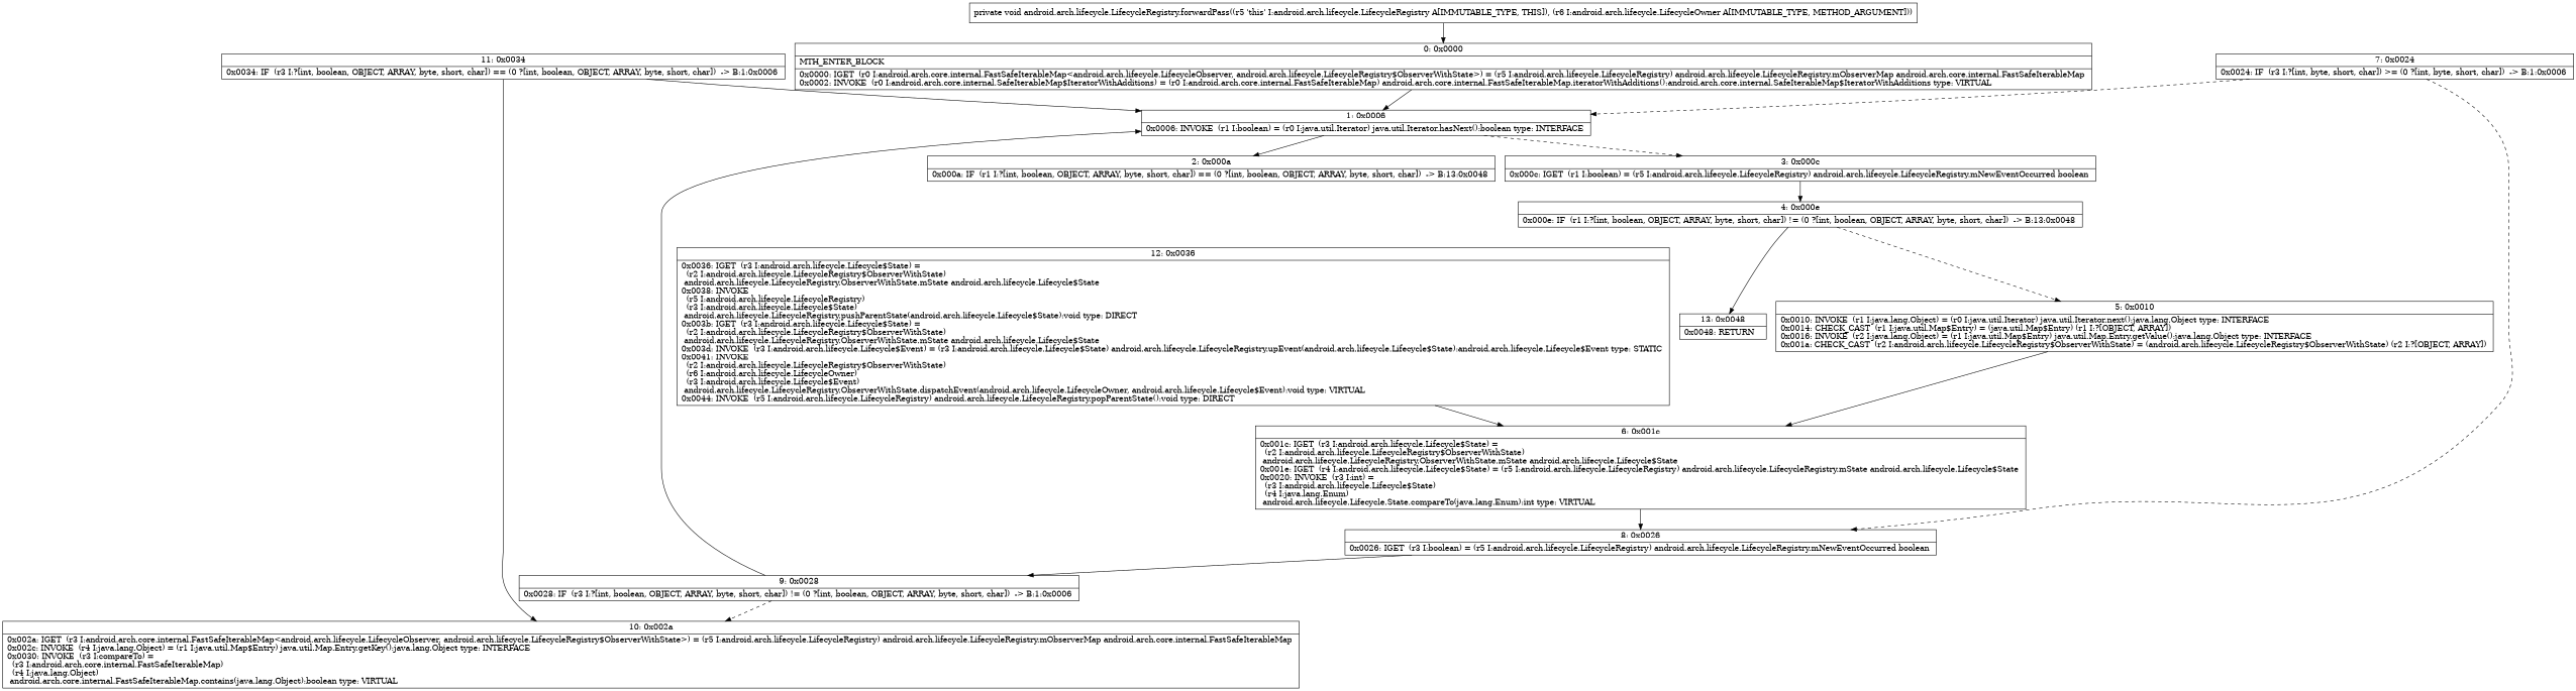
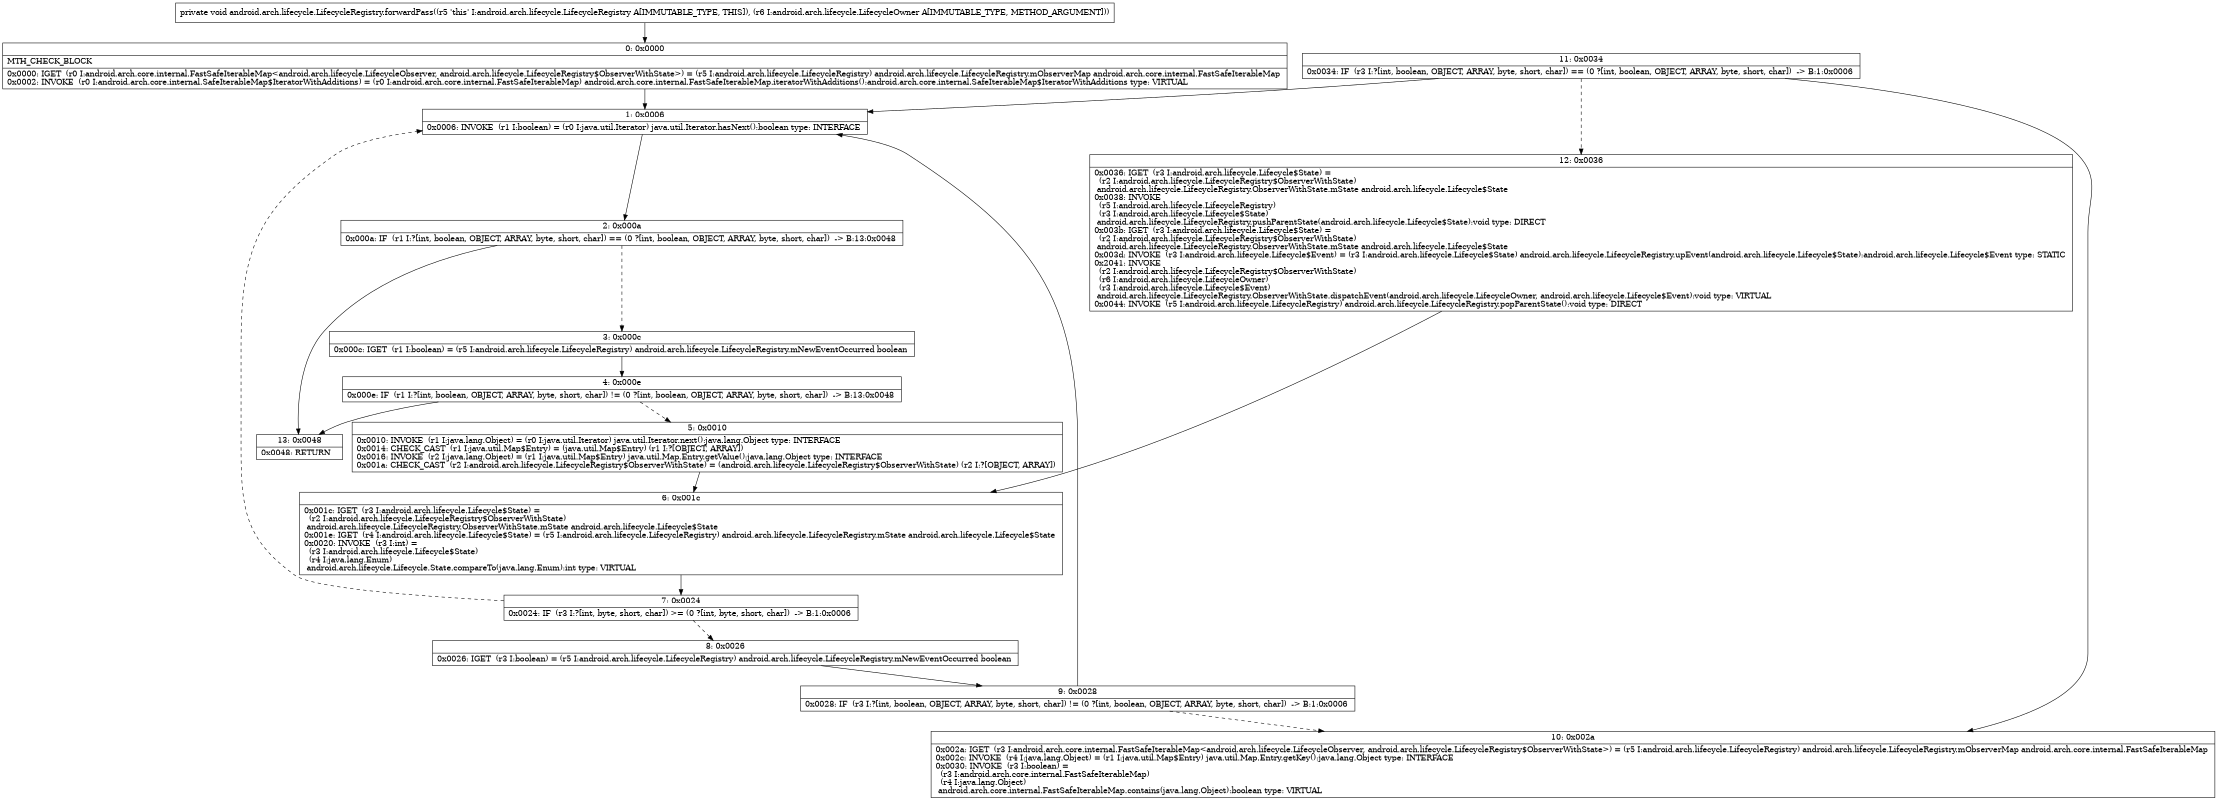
  digraph {
    fontname="DejaVu Serif"
    node [fontname="DejaVu Serif" shape=record]
    edge [fontname="DejaVu Serif"]
-   n1 [label="{0\:\ 0x0000|MTH_ENTER_BLOCK\l|0x0000: IGET  (r0 I:android.arch.core.internal.FastSafeIterableMap\<android.arch.lifecycle.LifecycleObserver, android.arch.lifecycle.LifecycleRegistry$ObserverWithState\>) = (r5 I:android.arch.lifecycle.LifecycleRegistry) android.arch.lifecycle.LifecycleRegistry.mObserverMap android.arch.core.internal.FastSafeIterableMap \l0x0002: INVOKE  (r0 I:android.arch.core.internal.SafeIterableMap$IteratorWithAdditions) = (r0 I:android.arch.core.internal.FastSafeIterableMap) android.arch.core.internal.FastSafeIterableMap.iteratorWithAdditions():android.arch.core.internal.SafeIterableMap$IteratorWithAdditions type: VIRTUAL \l}"]
+   n1 [label="{0\:\ 0x0000|MTH_CHECK_BLOCK\l|0x0000: IGET  (r0 I:android.arch.core.internal.FastSafeIterableMap\<android.arch.lifecycle.LifecycleObserver, android.arch.lifecycle.LifecycleRegistry$ObserverWithState\>) = (r5 I:android.arch.lifecycle.LifecycleRegistry) android.arch.lifecycle.LifecycleRegistry.mObserverMap android.arch.core.internal.FastSafeIterableMap \l0x0002: INVOKE  (r0 I:android.arch.core.internal.SafeIterableMap$IteratorWithAdditions) = (r0 I:android.arch.core.internal.FastSafeIterableMap) android.arch.core.internal.FastSafeIterableMap.iteratorWithAdditions():android.arch.core.internal.SafeIterableMap$IteratorWithAdditions type: VIRTUAL \l}"]
    n2 [label="{1\:\ 0x0006|0x0006: INVOKE  (r1 I:boolean) = (r0 I:java.util.Iterator) java.util.Iterator.hasNext():boolean type: INTERFACE \l}"]
    n3 [label="{2\:\ 0x000a|0x000a: IF  (r1 I:?[int, boolean, OBJECT, ARRAY, byte, short, char]) == (0 ?[int, boolean, OBJECT, ARRAY, byte, short, char])  \-\> B:13:0x0048 \l}"]
    n4 [label="{3\:\ 0x000c|0x000c: IGET  (r1 I:boolean) = (r5 I:android.arch.lifecycle.LifecycleRegistry) android.arch.lifecycle.LifecycleRegistry.mNewEventOccurred boolean \l}"]
    n5 [label="{13\:\ 0x0048|0x0048: RETURN   \l}"]
    n6 [label="{4\:\ 0x000e|0x000e: IF  (r1 I:?[int, boolean, OBJECT, ARRAY, byte, short, char]) != (0 ?[int, boolean, OBJECT, ARRAY, byte, short, char])  \-\> B:13:0x0048 \l}"]
    n7 [label="{5\:\ 0x0010|0x0010: INVOKE  (r1 I:java.lang.Object) = (r0 I:java.util.Iterator) java.util.Iterator.next():java.lang.Object type: INTERFACE \l0x0014: CHECK_CAST  (r1 I:java.util.Map$Entry) = (java.util.Map$Entry) (r1 I:?[OBJECT, ARRAY]) \l0x0016: INVOKE  (r2 I:java.lang.Object) = (r1 I:java.util.Map$Entry) java.util.Map.Entry.getValue():java.lang.Object type: INTERFACE \l0x001a: CHECK_CAST  (r2 I:android.arch.lifecycle.LifecycleRegistry$ObserverWithState) = (android.arch.lifecycle.LifecycleRegistry$ObserverWithState) (r2 I:?[OBJECT, ARRAY]) \l}"]
    n8 [label="{6\:\ 0x001c|0x001c: IGET  (r3 I:android.arch.lifecycle.Lifecycle$State) = \l  (r2 I:android.arch.lifecycle.LifecycleRegistry$ObserverWithState)\l android.arch.lifecycle.LifecycleRegistry.ObserverWithState.mState android.arch.lifecycle.Lifecycle$State \l0x001e: IGET  (r4 I:android.arch.lifecycle.Lifecycle$State) = (r5 I:android.arch.lifecycle.LifecycleRegistry) android.arch.lifecycle.LifecycleRegistry.mState android.arch.lifecycle.Lifecycle$State \l0x0020: INVOKE  (r3 I:int) = \l  (r3 I:android.arch.lifecycle.Lifecycle$State)\l  (r4 I:java.lang.Enum)\l android.arch.lifecycle.Lifecycle.State.compareTo(java.lang.Enum):int type: VIRTUAL \l}"]
    n9 [label="{7\:\ 0x0024|0x0024: IF  (r3 I:?[int, byte, short, char]) \>= (0 ?[int, byte, short, char])  \-\> B:1:0x0006 \l}"]
    n10 [label="{8\:\ 0x0026|0x0026: IGET  (r3 I:boolean) = (r5 I:android.arch.lifecycle.LifecycleRegistry) android.arch.lifecycle.LifecycleRegistry.mNewEventOccurred boolean \l}"]
    n11 [label="{9\:\ 0x0028|0x0028: IF  (r3 I:?[int, boolean, OBJECT, ARRAY, byte, short, char]) != (0 ?[int, boolean, OBJECT, ARRAY, byte, short, char])  \-\> B:1:0x0006 \l}"]
-   n12 [label="{10\:\ 0x002a|0x002a: IGET  (r3 I:android.arch.core.internal.FastSafeIterableMap\<android.arch.lifecycle.LifecycleObserver, android.arch.lifecycle.LifecycleRegistry$ObserverWithState\>) = (r5 I:android.arch.lifecycle.LifecycleRegistry) android.arch.lifecycle.LifecycleRegistry.mObserverMap android.arch.core.internal.FastSafeIterableMap \l0x002c: INVOKE  (r4 I:java.lang.Object) = (r1 I:java.util.Map$Entry) java.util.Map.Entry.getKey():java.lang.Object type: INTERFACE \l0x0030: INVOKE  (r3 I:compareTo) = \l  (r3 I:android.arch.core.internal.FastSafeIterableMap)\l  (r4 I:java.lang.Object)\l android.arch.core.internal.FastSafeIterableMap.contains(java.lang.Object):boolean type: VIRTUAL \l}"]
+   n12 [label="{10\:\ 0x002a|0x002a: IGET  (r3 I:android.arch.core.internal.FastSafeIterableMap\<android.arch.lifecycle.LifecycleObserver, android.arch.lifecycle.LifecycleRegistry$ObserverWithState\>) = (r5 I:android.arch.lifecycle.LifecycleRegistry) android.arch.lifecycle.LifecycleRegistry.mObserverMap android.arch.core.internal.FastSafeIterableMap \l0x002c: INVOKE  (r4 I:java.lang.Object) = (r1 I:java.util.Map$Entry) java.util.Map.Entry.getKey():java.lang.Object type: INTERFACE \l0x0030: INVOKE  (r3 I:boolean) = \l  (r3 I:android.arch.core.internal.FastSafeIterableMap)\l  (r4 I:java.lang.Object)\l android.arch.core.internal.FastSafeIterableMap.contains(java.lang.Object):boolean type: VIRTUAL \l}"]
    n13 [label="{11\:\ 0x0034|0x0034: IF  (r3 I:?[int, boolean, OBJECT, ARRAY, byte, short, char]) == (0 ?[int, boolean, OBJECT, ARRAY, byte, short, char])  \-\> B:1:0x0006 \l}"]
-   n14 [label="{12\:\ 0x0036|0x0036: IGET  (r3 I:android.arch.lifecycle.Lifecycle$State) = \l  (r2 I:android.arch.lifecycle.LifecycleRegistry$ObserverWithState)\l android.arch.lifecycle.LifecycleRegistry.ObserverWithState.mState android.arch.lifecycle.Lifecycle$State \l0x0038: INVOKE  \l  (r5 I:android.arch.lifecycle.LifecycleRegistry)\l  (r3 I:android.arch.lifecycle.Lifecycle$State)\l android.arch.lifecycle.LifecycleRegistry.pushParentState(android.arch.lifecycle.Lifecycle$State):void type: DIRECT \l0x003b: IGET  (r3 I:android.arch.lifecycle.Lifecycle$State) = \l  (r2 I:android.arch.lifecycle.LifecycleRegistry$ObserverWithState)\l android.arch.lifecycle.LifecycleRegistry.ObserverWithState.mState android.arch.lifecycle.Lifecycle$State \l0x003d: INVOKE  (r3 I:android.arch.lifecycle.Lifecycle$Event) = (r3 I:android.arch.lifecycle.Lifecycle$State) android.arch.lifecycle.LifecycleRegistry.upEvent(android.arch.lifecycle.Lifecycle$State):android.arch.lifecycle.Lifecycle$Event type: STATIC \l0x0041: INVOKE  \l  (r2 I:android.arch.lifecycle.LifecycleRegistry$ObserverWithState)\l  (r6 I:android.arch.lifecycle.LifecycleOwner)\l  (r3 I:android.arch.lifecycle.Lifecycle$Event)\l android.arch.lifecycle.LifecycleRegistry.ObserverWithState.dispatchEvent(android.arch.lifecycle.LifecycleOwner, android.arch.lifecycle.Lifecycle$Event):void type: VIRTUAL \l0x0044: INVOKE  (r5 I:android.arch.lifecycle.LifecycleRegistry) android.arch.lifecycle.LifecycleRegistry.popParentState():void type: DIRECT \l}"]
+   n14 [label="{12\:\ 0x0036|0x0036: IGET  (r3 I:android.arch.lifecycle.Lifecycle$State) = \l  (r2 I:android.arch.lifecycle.LifecycleRegistry$ObserverWithState)\l android.arch.lifecycle.LifecycleRegistry.ObserverWithState.mState android.arch.lifecycle.Lifecycle$State \l0x0038: INVOKE  \l  (r5 I:android.arch.lifecycle.LifecycleRegistry)\l  (r3 I:android.arch.lifecycle.Lifecycle$State)\l android.arch.lifecycle.LifecycleRegistry.pushParentState(android.arch.lifecycle.Lifecycle$State):void type: DIRECT \l0x003b: IGET  (r3 I:android.arch.lifecycle.Lifecycle$State) = \l  (r2 I:android.arch.lifecycle.LifecycleRegistry$ObserverWithState)\l android.arch.lifecycle.LifecycleRegistry.ObserverWithState.mState android.arch.lifecycle.Lifecycle$State \l0x003d: INVOKE  (r3 I:android.arch.lifecycle.Lifecycle$Event) = (r3 I:android.arch.lifecycle.Lifecycle$State) android.arch.lifecycle.LifecycleRegistry.upEvent(android.arch.lifecycle.Lifecycle$State):android.arch.lifecycle.Lifecycle$Event type: STATIC \l0x2041: INVOKE  \l  (r2 I:android.arch.lifecycle.LifecycleRegistry$ObserverWithState)\l  (r6 I:android.arch.lifecycle.LifecycleOwner)\l  (r3 I:android.arch.lifecycle.Lifecycle$Event)\l android.arch.lifecycle.LifecycleRegistry.ObserverWithState.dispatchEvent(android.arch.lifecycle.LifecycleOwner, android.arch.lifecycle.Lifecycle$Event):void type: VIRTUAL \l0x0044: INVOKE  (r5 I:android.arch.lifecycle.LifecycleRegistry) android.arch.lifecycle.LifecycleRegistry.popParentState():void type: DIRECT \l}"]
    n15 [label="{private void android.arch.lifecycle.LifecycleRegistry.forwardPass((r5 'this' I:android.arch.lifecycle.LifecycleRegistry A[IMMUTABLE_TYPE, THIS]), (r6 I:android.arch.lifecycle.LifecycleOwner A[IMMUTABLE_TYPE, METHOD_ARGUMENT])) }"]
    n1 -> n2
    n2 -> n3
-   n2 -> n4 [style=dashed]
+   n3 -> n4 [style=dashed]
+   n3 -> n5
    n4 -> n6
    n6 -> n5
    n6 -> n7 [style=dashed]
    n7 -> n8
-   n8 -> n10
+   n8 -> n9
    n9 -> n2 [style=dashed]
    n9 -> n10 [style=dashed]
    n10 -> n11
    n11 -> n2
    n11 -> n12 [style=dashed]
    n13 -> n2
    n13 -> n12
+   n13 -> n14 [style=dashed]
    n14 -> n8
    n15 -> n1
  }
